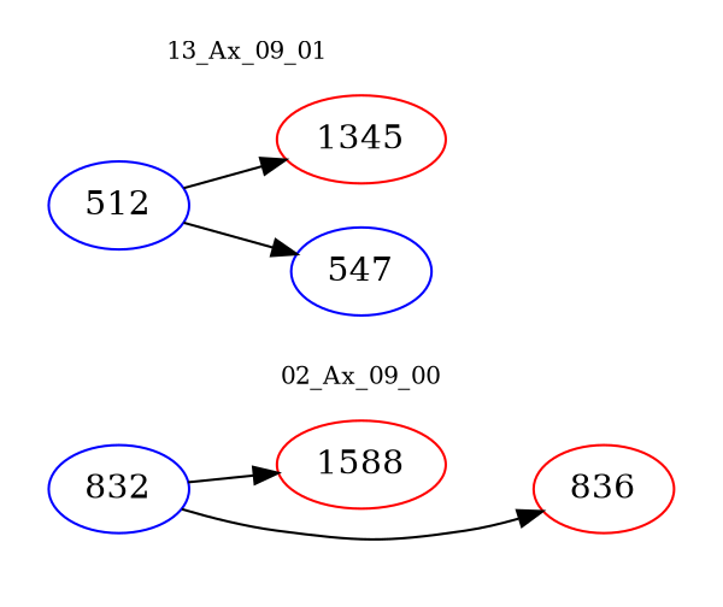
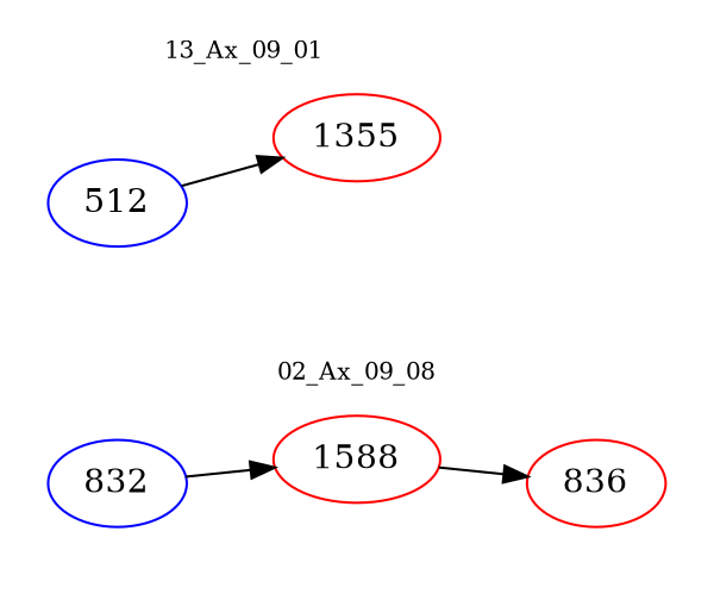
  digraph {
    rankdir=LR
    node [color=blue]
    edge [color=black]
    n1 [label=832]
    n2 [color=red label=836]
    n3 [color=red label=1588]
    n4 [label=512]
-   n5 [label=547]
-   n6 [color=red label=1345]
+   n6 [color=red label=1355]
    subgraph cluster_1 {
      color=white
      fontsize=10
-     label="02_Ax_09_00"
+     label="02_Ax_09_08"
      n1
      n2
      n3
    }
    subgraph cluster_2 {
      color=white
      fontsize=10
      label="13_Ax_09_01"
      n4
-     n5
      n6
    }
-   n1 -> n2
+   n3 -> n2
    n1 -> n3
-   n4 -> n5
    n4 -> n6
  }
